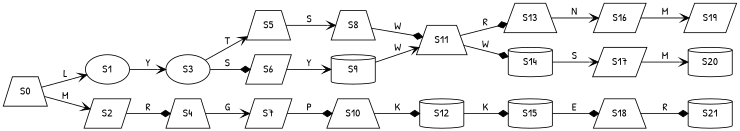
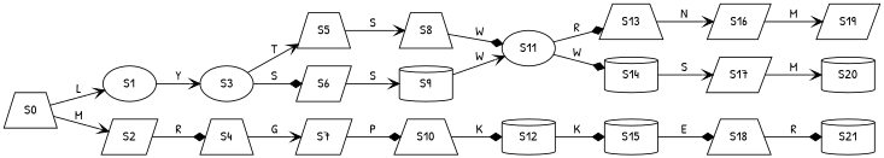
  strict digraph {
    fontname="Patrick Hand"
    rankdir=LR
    node [fontname="Patrick Hand" shape=trapezium]
    edge [arrowhead=vee fontname="Patrick Hand"]
    S0
    S1 [shape=ellipse]
    S2 [shape=parallelogram]
    S3 [shape=ellipse]
    S4
    S5
    S6 [shape=parallelogram]
    S7 [shape=parallelogram]
    S8
    S9 [shape=cylinder]
    S10
-   S11
+   S11 [shape=ellipse]
    S12 [shape=cylinder]
    S13
    S14 [shape=cylinder]
    S15 [shape=cylinder]
    S16 [shape=parallelogram]
    S17 [shape=parallelogram]
    S18
    S19 [shape=parallelogram]
    S20 [shape=cylinder]
    S21 [shape=cylinder]
    S0 -> S1 [label=L]
    S0 -> S2 [label=M]
    S1 -> S3 [label=Y]
    S2 -> S4 [arrowhead=diamond label=R]
    S3 -> S5 [label=T]
    S3 -> S6 [arrowhead=diamond label=S]
    S4 -> S7 [label=G]
    S5 -> S8 [label=S]
-   S6 -> S9 [label=Y]
+   S6 -> S9 [label=S]
    S7 -> S10 [arrowhead=diamond label=P]
    S8 -> S11 [arrowhead=diamond label=W]
    S9 -> S11 [label=W]
    S10 -> S12 [arrowhead=diamond label=K]
    S11 -> S13 [arrowhead=diamond label=R]
    S11 -> S14 [arrowhead=diamond label=W]
    S12 -> S15 [arrowhead=diamond label=K]
    S13 -> S16 [label=N]
    S14 -> S17 [label=S]
    S15 -> S18 [arrowhead=diamond label=E]
    S16 -> S19 [label=M]
    S17 -> S20 [label=M]
    S18 -> S21 [arrowhead=diamond label=R]
  }
